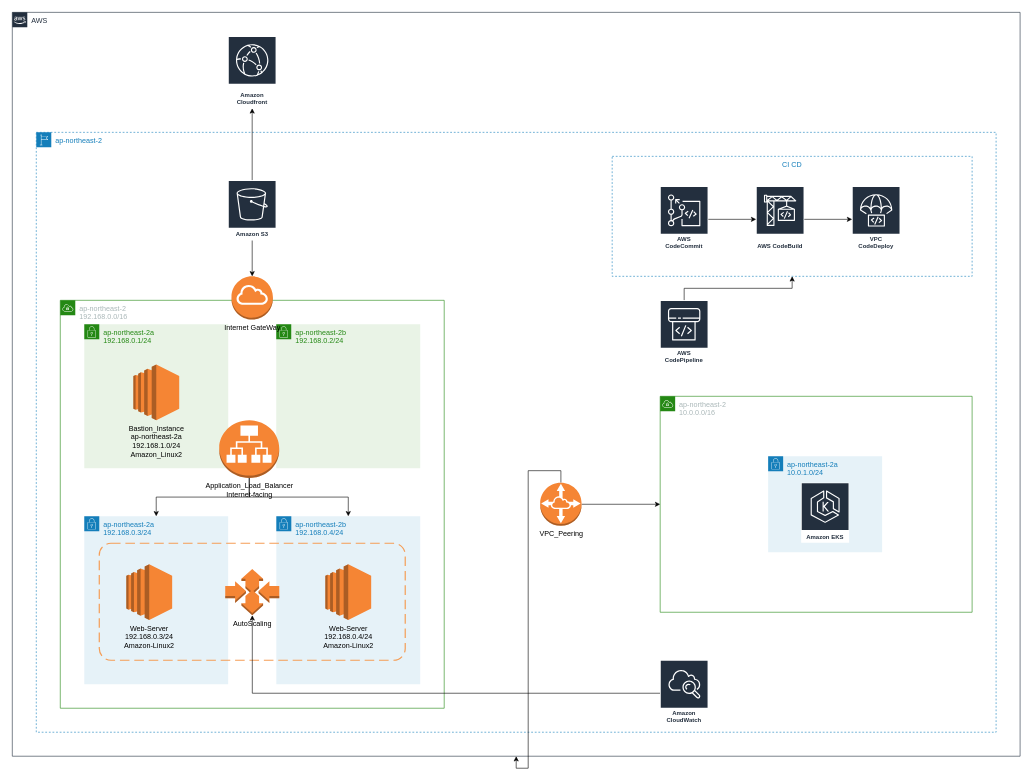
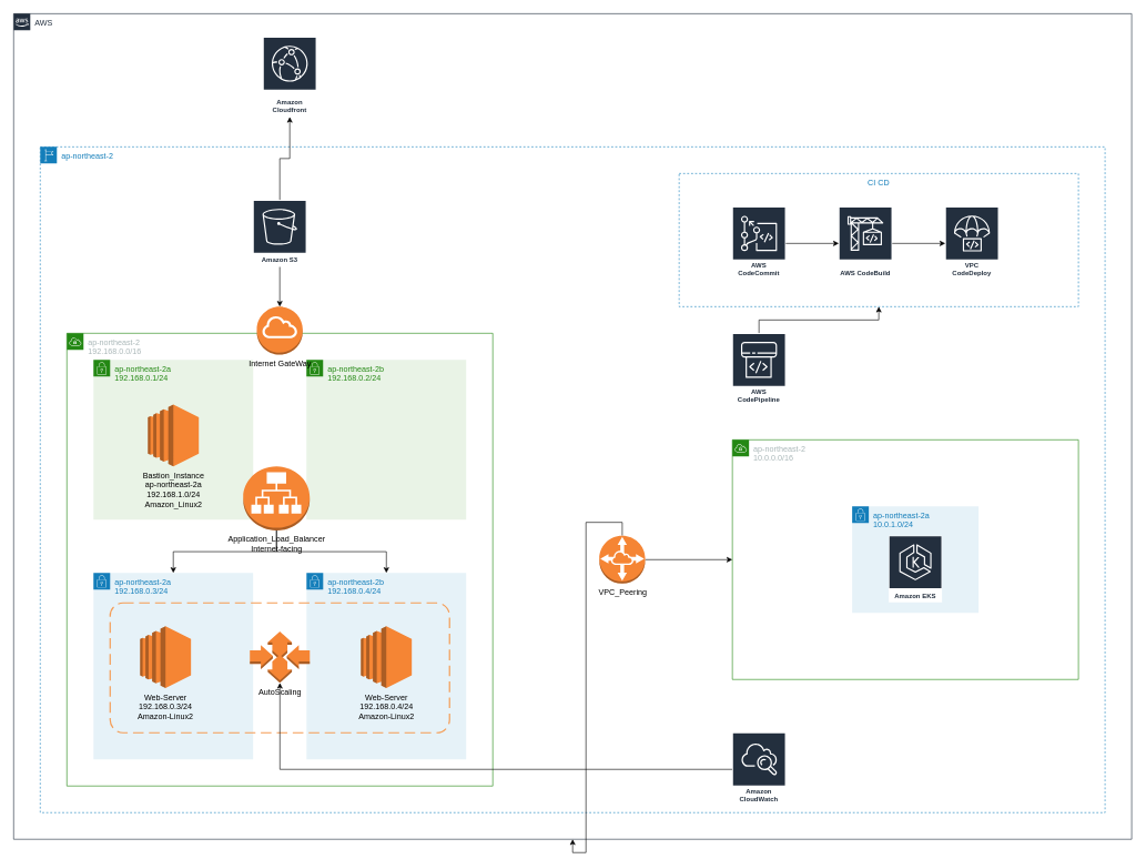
  <mxCell id="0" />
  <mxCell id="1" parent="0" />
  <mxCell id="2" value="AWS" style="points=[[0,0],[0.25,0],[0.5,0],[0.75,0],[1,0],[1,0.25],[1,0.5],[1,0.75],[1,1],[0.75,1],[0.5,1],[0.25,1],[0,1],[0,0.75],[0,0.5],[0,0.25]];outlineConnect=0;gradientColor=none;html=1;whiteSpace=wrap;fontSize=12;fontStyle=0;shape=mxgraph.aws4.group;grIcon=mxgraph.aws4.group_aws_cloud_alt;strokeColor=#232F3E;fillColor=none;verticalAlign=top;align=left;spacingLeft=30;fontColor=#232F3E;dashed=0;" parent="1" vertex="1"><mxGeometry x="20" y="20" width="1680" height="1240" as="geometry" /></mxCell>
  <mxCell id="3" value="ap-northeast-2" style="points=[[0,0],[0.25,0],[0.5,0],[0.75,0],[1,0],[1,0.25],[1,0.5],[1,0.75],[1,1],[0.75,1],[0.5,1],[0.25,1],[0,1],[0,0.75],[0,0.5],[0,0.25]];outlineConnect=0;gradientColor=none;html=1;whiteSpace=wrap;fontSize=12;fontStyle=0;shape=mxgraph.aws4.group;grIcon=mxgraph.aws4.group_region;strokeColor=#147EBA;fillColor=none;verticalAlign=top;align=left;spacingLeft=30;fontColor=#147EBA;dashed=1;" parent="1" vertex="1"><mxGeometry x="60" y="220" width="1600" height="1000" as="geometry" /></mxCell>
  <mxCell id="4" value="CI CD" style="fillColor=none;strokeColor=#147EBA;dashed=1;verticalAlign=top;fontStyle=0;fontColor=#147EBA;" parent="1" vertex="1"><mxGeometry x="1020" y="260" width="600" height="200" as="geometry" /></mxCell>
  <mxCell id="5" value="&lt;div&gt;ap-northeast-2&lt;/div&gt;&lt;div&gt;192.168.0.0/16&lt;br&gt;&lt;/div&gt;" style="points=[[0,0],[0.25,0],[0.5,0],[0.75,0],[1,0],[1,0.25],[1,0.5],[1,0.75],[1,1],[0.75,1],[0.5,1],[0.25,1],[0,1],[0,0.75],[0,0.5],[0,0.25]];outlineConnect=0;gradientColor=none;html=1;whiteSpace=wrap;fontSize=12;fontStyle=0;shape=mxgraph.aws4.group;grIcon=mxgraph.aws4.group_vpc;strokeColor=#248814;fillColor=none;verticalAlign=top;align=left;spacingLeft=30;fontColor=#AAB7B8;dashed=0;" parent="1" vertex="1"><mxGeometry x="100" y="500" width="640" height="680" as="geometry" /></mxCell>
  <mxCell id="6" value="&lt;div&gt;ap-northeast-2b&lt;/div&gt;&lt;div&gt;192.168.0.4/24&lt;br&gt;&lt;/div&gt;" style="points=[[0,0],[0.25,0],[0.5,0],[0.75,0],[1,0],[1,0.25],[1,0.5],[1,0.75],[1,1],[0.75,1],[0.5,1],[0.25,1],[0,1],[0,0.75],[0,0.5],[0,0.25]];outlineConnect=0;gradientColor=none;html=1;whiteSpace=wrap;fontSize=12;fontStyle=0;shape=mxgraph.aws4.group;grIcon=mxgraph.aws4.group_security_group;grStroke=0;strokeColor=#147EBA;fillColor=#E6F2F8;verticalAlign=top;align=left;spacingLeft=30;fontColor=#147EBA;dashed=0;" parent="1" vertex="1"><mxGeometry x="460.12" y="860" width="239.88" height="280" as="geometry" /></mxCell>
  <mxCell id="7" value="&lt;div&gt;Web-Server&lt;/div&gt;&lt;div&gt;192.168.0.4/24&lt;br&gt;&lt;/div&gt;&lt;div&gt;Amazon-Linux2&lt;br&gt;&lt;/div&gt;" style="outlineConnect=0;dashed=0;verticalLabelPosition=bottom;verticalAlign=top;align=center;html=1;shape=mxgraph.aws3.ec2;fillColor=#F58534;gradientColor=none;" parent="1" vertex="1"><mxGeometry x="541.75" y="940" width="76.5" height="93" as="geometry" /></mxCell>
  <mxCell id="8" value="&lt;div&gt;ap-northeast-2a&lt;/div&gt;&lt;div&gt;192.168.0.3/24&lt;br&gt;&lt;/div&gt;" style="points=[[0,0],[0.25,0],[0.5,0],[0.75,0],[1,0],[1,0.25],[1,0.5],[1,0.75],[1,1],[0.75,1],[0.5,1],[0.25,1],[0,1],[0,0.75],[0,0.5],[0,0.25]];outlineConnect=0;gradientColor=none;html=1;whiteSpace=wrap;fontSize=12;fontStyle=0;shape=mxgraph.aws4.group;grIcon=mxgraph.aws4.group_security_group;grStroke=0;strokeColor=#147EBA;fillColor=#E6F2F8;verticalAlign=top;align=left;spacingLeft=30;fontColor=#147EBA;dashed=0;" parent="1" vertex="1"><mxGeometry x="140" y="860" width="239.88" height="280" as="geometry" /></mxCell>
  <mxCell id="9" style="edgeStyle=orthogonalEdgeStyle;rounded=0;orthogonalLoop=1;jettySize=auto;html=1;" parent="1" source="11" target="12" edge="1"><mxGeometry relative="1" as="geometry" /></mxCell>
  <mxCell id="10" style="edgeStyle=orthogonalEdgeStyle;rounded=0;orthogonalLoop=1;jettySize=auto;html=1;entryX=0.5;entryY=0;entryDx=0;entryDy=0;entryPerimeter=0;" parent="1" source="11" target="26" edge="1"><mxGeometry relative="1" as="geometry" /></mxCell>
  <mxCell id="11" value="Amazon S3" style="sketch=0;outlineConnect=0;fontColor=#232F3E;gradientColor=none;strokeColor=#ffffff;fillColor=#232F3E;dashed=0;verticalLabelPosition=middle;verticalAlign=bottom;align=center;html=1;whiteSpace=wrap;fontSize=10;fontStyle=1;spacing=3;shape=mxgraph.aws4.productIcon;prIcon=mxgraph.aws4.s3;" parent="1" vertex="1"><mxGeometry x="379.88" width="80" height="100" as="geometry" y="300" /></mxCell>
- <mxCell id="12" value="Amazon Cloudfront" style="sketch=0;outlineConnect=0;fontColor=#232F3E;gradientColor=none;strokeColor=#ffffff;fillColor=#232F3E;dashed=0;verticalLabelPosition=middle;verticalAlign=bottom;align=center;html=1;whiteSpace=wrap;fontSize=10;fontStyle=1;spacing=3;shape=mxgraph.aws4.productIcon;prIcon=mxgraph.aws4.cloudfront;" parent="1" vertex="1"><mxGeometry x="379.88" y="60" width="80" height="120" as="geometry" /></mxCell>
+ <mxCell id="12" value="Amazon Cloudfront" style="sketch=0;outlineConnect=0;fontColor=#232F3E;gradientColor=none;strokeColor=#ffffff;fillColor=#232F3E;dashed=0;verticalLabelPosition=middle;verticalAlign=bottom;align=center;html=1;whiteSpace=wrap;fontSize=10;fontStyle=1;spacing=3;shape=mxgraph.aws4.productIcon;prIcon=mxgraph.aws4.cloudfront;" parent="1" vertex="1"><mxGeometry x="394.88" y="55" width="80" height="120" as="geometry" /></mxCell>
  <mxCell id="13" style="edgeStyle=orthogonalEdgeStyle;rounded=0;orthogonalLoop=1;jettySize=auto;html=1;entryX=0;entryY=0.5;entryDx=0;entryDy=0;" parent="1" source="15" target="16" edge="1"><mxGeometry relative="1" as="geometry" /></mxCell>
  <mxCell id="14" style="edgeStyle=orthogonalEdgeStyle;rounded=0;orthogonalLoop=1;jettySize=auto;html=1;" parent="1" source="15" target="2" edge="1"><mxGeometry relative="1" as="geometry" /></mxCell>
  <mxCell id="15" value="VPC_Peering" style="outlineConnect=0;dashed=0;verticalLabelPosition=bottom;verticalAlign=top;align=center;html=1;shape=mxgraph.aws3.vpc_peering;fillColor=#F58534;gradientColor=none;" parent="1" vertex="1"><mxGeometry x="900" y="804" width="69" height="72" as="geometry" /></mxCell>
  <mxCell id="16" value="&lt;div&gt;ap-northeast-2&lt;/div&gt;&lt;div&gt;10.0.0.0/16&lt;br&gt;&lt;/div&gt;" style="points=[[0,0],[0.25,0],[0.5,0],[0.75,0],[1,0],[1,0.25],[1,0.5],[1,0.75],[1,1],[0.75,1],[0.5,1],[0.25,1],[0,1],[0,0.75],[0,0.5],[0,0.25]];outlineConnect=0;gradientColor=none;html=1;whiteSpace=wrap;fontSize=12;fontStyle=0;shape=mxgraph.aws4.group;grIcon=mxgraph.aws4.group_vpc;strokeColor=#248814;fillColor=none;verticalAlign=top;align=left;spacingLeft=30;fontColor=#AAB7B8;dashed=0;" parent="1" vertex="1"><mxGeometry x="1100" y="660" width="520" height="360" as="geometry" /></mxCell>
  <mxCell id="17" value="&lt;div&gt;ap-northeast-2a&lt;/div&gt;&lt;div&gt;10.0.1.0/24&lt;br&gt;&lt;/div&gt;" style="points=[[0,0],[0.25,0],[0.5,0],[0.75,0],[1,0],[1,0.25],[1,0.5],[1,0.75],[1,1],[0.75,1],[0.5,1],[0.25,1],[0,1],[0,0.75],[0,0.5],[0,0.25]];outlineConnect=0;gradientColor=none;html=1;whiteSpace=wrap;fontSize=12;fontStyle=0;shape=mxgraph.aws4.group;grIcon=mxgraph.aws4.group_security_group;grStroke=0;strokeColor=#147EBA;fillColor=#E6F2F8;verticalAlign=top;align=left;spacingLeft=30;fontColor=#147EBA;dashed=0;" parent="1" vertex="1"><mxGeometry x="1280" y="760" width="190" height="160" as="geometry" /></mxCell>
  <mxCell id="18" value="&lt;div&gt;ap-northeast-2b&lt;/div&gt;&lt;div&gt;192.168.0.2/24&lt;br&gt;&lt;/div&gt;" style="points=[[0,0],[0.25,0],[0.5,0],[0.75,0],[1,0],[1,0.25],[1,0.5],[1,0.75],[1,1],[0.75,1],[0.5,1],[0.25,1],[0,1],[0,0.75],[0,0.5],[0,0.25]];outlineConnect=0;gradientColor=none;html=1;whiteSpace=wrap;fontSize=12;fontStyle=0;shape=mxgraph.aws4.group;grIcon=mxgraph.aws4.group_security_group;grStroke=0;strokeColor=#248814;fillColor=#E9F3E6;verticalAlign=top;align=left;spacingLeft=30;fontColor=#248814;dashed=0;" parent="1" vertex="1"><mxGeometry x="460" y="540" width="240" height="240" as="geometry" /></mxCell>
  <mxCell id="19" value="&lt;div&gt;ap-northeast-2a&lt;/div&gt;&lt;div&gt;192.168.0.1/24&lt;br&gt;&lt;/div&gt;" style="points=[[0,0],[0.25,0],[0.5,0],[0.75,0],[1,0],[1,0.25],[1,0.5],[1,0.75],[1,1],[0.75,1],[0.5,1],[0.25,1],[0,1],[0,0.75],[0,0.5],[0,0.25]];outlineConnect=0;gradientColor=none;html=1;whiteSpace=wrap;fontSize=12;fontStyle=0;shape=mxgraph.aws4.group;grIcon=mxgraph.aws4.group_security_group;grStroke=0;strokeColor=#248814;fillColor=#E9F3E6;verticalAlign=top;align=left;spacingLeft=30;fontColor=#248814;dashed=0;" parent="1" vertex="1"><mxGeometry x="140" y="540" width="240" height="240" as="geometry" /></mxCell>
  <mxCell id="20" style="edgeStyle=orthogonalEdgeStyle;rounded=0;orthogonalLoop=1;jettySize=auto;html=1;entryX=0.5;entryY=0;entryDx=0;entryDy=0;" parent="1" source="22" target="8" edge="1"><mxGeometry relative="1" as="geometry" /></mxCell>
  <mxCell id="21" style="edgeStyle=orthogonalEdgeStyle;rounded=0;orthogonalLoop=1;jettySize=auto;html=1;entryX=0.5;entryY=0;entryDx=0;entryDy=0;" parent="1" source="22" target="6" edge="1"><mxGeometry relative="1" as="geometry" /></mxCell>
  <mxCell id="22" value="&lt;div&gt;Application_Load_Balancer&lt;/div&gt;&lt;div&gt;&lt;div id=&quot;4-1638698179789-3465-label&quot; class=&quot;awsui_label_1wepg_26uzc_10&quot;&gt;Internet-facing&lt;/div&gt;&lt;/div&gt;" style="outlineConnect=0;dashed=0;verticalLabelPosition=bottom;verticalAlign=top;align=center;html=1;shape=mxgraph.aws3.application_load_balancer;fillColor=#F58534;gradientColor=none;" parent="1" vertex="1"><mxGeometry x="364.95" y="700" width="100" height="96" as="geometry" /></mxCell>
  <mxCell id="23" value="&lt;div&gt;Bastion_Instance&lt;/div&gt;&lt;div&gt;ap-northeast-2a&lt;/div&gt;&lt;div&gt;192.168.1.0/24&lt;br&gt;&lt;/div&gt;&lt;div&gt;Amazon_Linux2&lt;br&gt;&lt;/div&gt;" style="outlineConnect=0;dashed=0;verticalLabelPosition=bottom;verticalAlign=top;align=center;html=1;shape=mxgraph.aws3.ec2;fillColor=#F58534;gradientColor=none;" parent="1" vertex="1"><mxGeometry x="221.75" y="607" width="76.5" height="93" as="geometry" /></mxCell>
  <mxCell id="24" value="&lt;div&gt;AutoScaling&lt;/div&gt;" style="outlineConnect=0;dashed=0;verticalLabelPosition=bottom;verticalAlign=top;align=center;html=1;shape=mxgraph.aws3.auto_scaling;fillColor=#F58534;gradientColor=none;" parent="1" vertex="1"><mxGeometry x="374.95" y="947.94" width="90.1" height="77.12" as="geometry" /></mxCell>
  <mxCell id="25" value="&lt;div&gt;Web-Server&lt;/div&gt;&lt;div&gt;192.168.0.3/24&lt;/div&gt;&lt;div&gt;Amazon-Linux2&lt;br&gt;&lt;/div&gt;" style="outlineConnect=0;dashed=0;verticalLabelPosition=bottom;verticalAlign=top;align=center;html=1;shape=mxgraph.aws3.ec2;fillColor=#F58534;gradientColor=none;" parent="1" vertex="1"><mxGeometry x="210" y="940" width="76.5" height="93" as="geometry" /></mxCell>
  <mxCell id="26" value="Internet GateWay" style="outlineConnect=0;dashed=0;verticalLabelPosition=bottom;verticalAlign=top;align=center;html=1;shape=mxgraph.aws3.internet_gateway;fillColor=#F58534;gradientColor=none;" parent="1" vertex="1"><mxGeometry x="385.4" y="460" width="69" height="72" as="geometry" /></mxCell>
  <mxCell id="27" value="" style="rounded=1;arcSize=10;dashed=1;strokeColor=#F59D56;fillColor=none;gradientColor=none;dashPattern=8 4;strokeWidth=2;" parent="1" vertex="1"><mxGeometry x="165" y="905" width="510" height="195" as="geometry" /></mxCell>
  <mxCell id="28" style="edgeStyle=orthogonalEdgeStyle;rounded=0;orthogonalLoop=1;jettySize=auto;html=1;" parent="1" source="29" target="31" edge="1"><mxGeometry relative="1" as="geometry" /></mxCell>
  <mxCell id="29" value="AWS CodeCommit" style="sketch=0;outlineConnect=0;fontColor=#232F3E;gradientColor=none;strokeColor=#ffffff;fillColor=#232F3E;dashed=0;verticalLabelPosition=middle;verticalAlign=bottom;align=center;html=1;whiteSpace=wrap;fontSize=10;fontStyle=1;spacing=3;shape=mxgraph.aws4.productIcon;prIcon=mxgraph.aws4.codecommit;" parent="1" vertex="1"><mxGeometry x="1100" y="310" width="80" height="110" as="geometry" /></mxCell>
  <mxCell id="30" style="edgeStyle=orthogonalEdgeStyle;rounded=0;orthogonalLoop=1;jettySize=auto;html=1;" parent="1" source="31" target="32" edge="1"><mxGeometry relative="1" as="geometry" /></mxCell>
  <mxCell id="31" value="AWS CodeBuild" style="sketch=0;outlineConnect=0;fontColor=#232F3E;gradientColor=none;strokeColor=#ffffff;fillColor=#232F3E;dashed=0;verticalLabelPosition=middle;verticalAlign=bottom;align=center;html=1;whiteSpace=wrap;fontSize=10;fontStyle=1;spacing=3;shape=mxgraph.aws4.productIcon;prIcon=mxgraph.aws4.codebuild;" parent="1" vertex="1"><mxGeometry x="1260" y="310" width="80" height="110" as="geometry" /></mxCell>
  <mxCell id="32" value="VPC CodeDeploy" style="sketch=0;outlineConnect=0;fontColor=#232F3E;gradientColor=none;strokeColor=#ffffff;fillColor=#232F3E;dashed=0;verticalLabelPosition=middle;verticalAlign=bottom;align=center;html=1;whiteSpace=wrap;fontSize=10;fontStyle=1;spacing=3;shape=mxgraph.aws4.productIcon;prIcon=mxgraph.aws4.codedeploy;" parent="1" vertex="1"><mxGeometry x="1420" y="310" width="80" height="110" as="geometry" /></mxCell>
  <mxCell id="33" style="edgeStyle=orthogonalEdgeStyle;rounded=0;orthogonalLoop=1;jettySize=auto;html=1;entryX=0.5;entryY=1;entryDx=0;entryDy=0;" parent="1" source="34" target="4" edge="1"><mxGeometry relative="1" as="geometry" /></mxCell>
  <mxCell id="34" value="AWS CodePipeline" style="sketch=0;outlineConnect=0;fontColor=#232F3E;gradientColor=none;strokeColor=#ffffff;fillColor=#232F3E;dashed=0;verticalLabelPosition=middle;verticalAlign=bottom;align=center;html=1;whiteSpace=wrap;fontSize=10;fontStyle=1;spacing=3;shape=mxgraph.aws4.productIcon;prIcon=mxgraph.aws4.codepipeline;" parent="1" vertex="1"><mxGeometry x="1100" y="500" width="80" height="110" as="geometry" /></mxCell>
  <mxCell id="35" style="edgeStyle=orthogonalEdgeStyle;rounded=0;orthogonalLoop=1;jettySize=auto;html=1;" parent="1" source="36" target="24" edge="1"><mxGeometry relative="1" as="geometry" /></mxCell>
  <mxCell id="36" value="Amazon CloudWatch" style="sketch=0;outlineConnect=0;fontColor=#232F3E;gradientColor=none;strokeColor=#ffffff;fillColor=#232F3E;dashed=0;verticalLabelPosition=middle;verticalAlign=bottom;align=center;html=1;whiteSpace=wrap;fontSize=10;fontStyle=1;spacing=3;shape=mxgraph.aws4.productIcon;prIcon=mxgraph.aws4.cloudwatch;" parent="1" vertex="1"><mxGeometry x="1100" y="1100" width="80" height="110" as="geometry" /></mxCell>
  <mxCell id="37" value="Amazon EKS" style="sketch=0;outlineConnect=0;fontColor=#232F3E;gradientColor=none;strokeColor=#ffffff;fillColor=#232F3E;dashed=0;verticalLabelPosition=middle;verticalAlign=bottom;align=center;html=1;whiteSpace=wrap;fontSize=10;fontStyle=1;spacing=3;shape=mxgraph.aws4.productIcon;prIcon=mxgraph.aws4.eks;" vertex="1" parent="1"><mxGeometry x="1335" y="804" width="80" height="100" as="geometry" /></mxCell>
